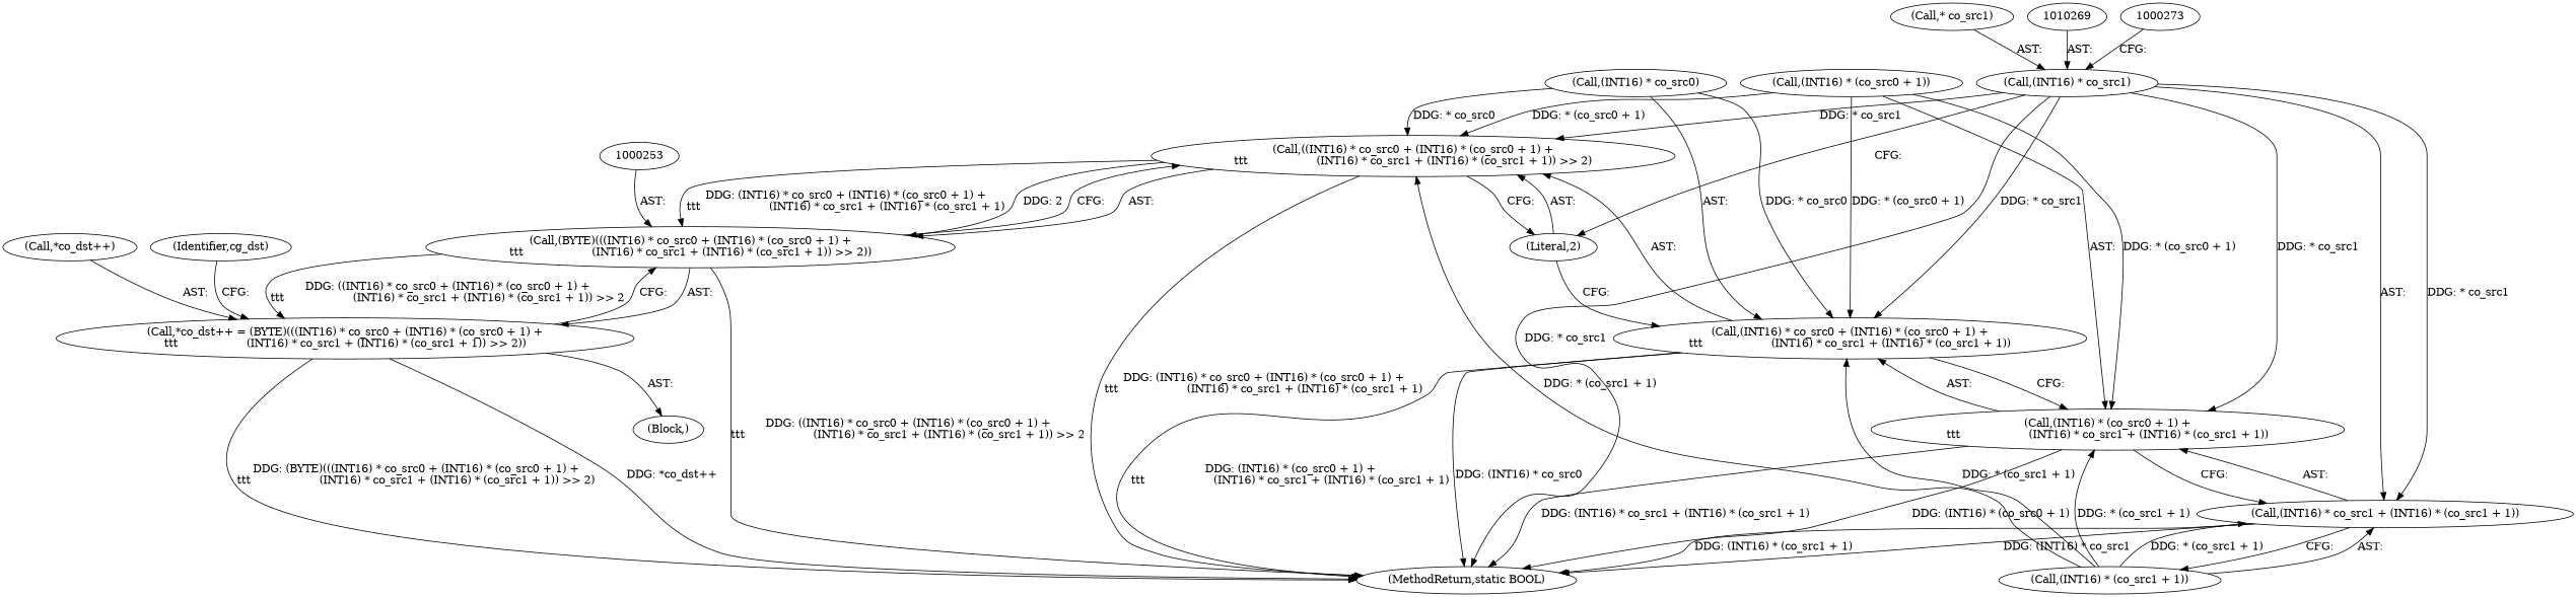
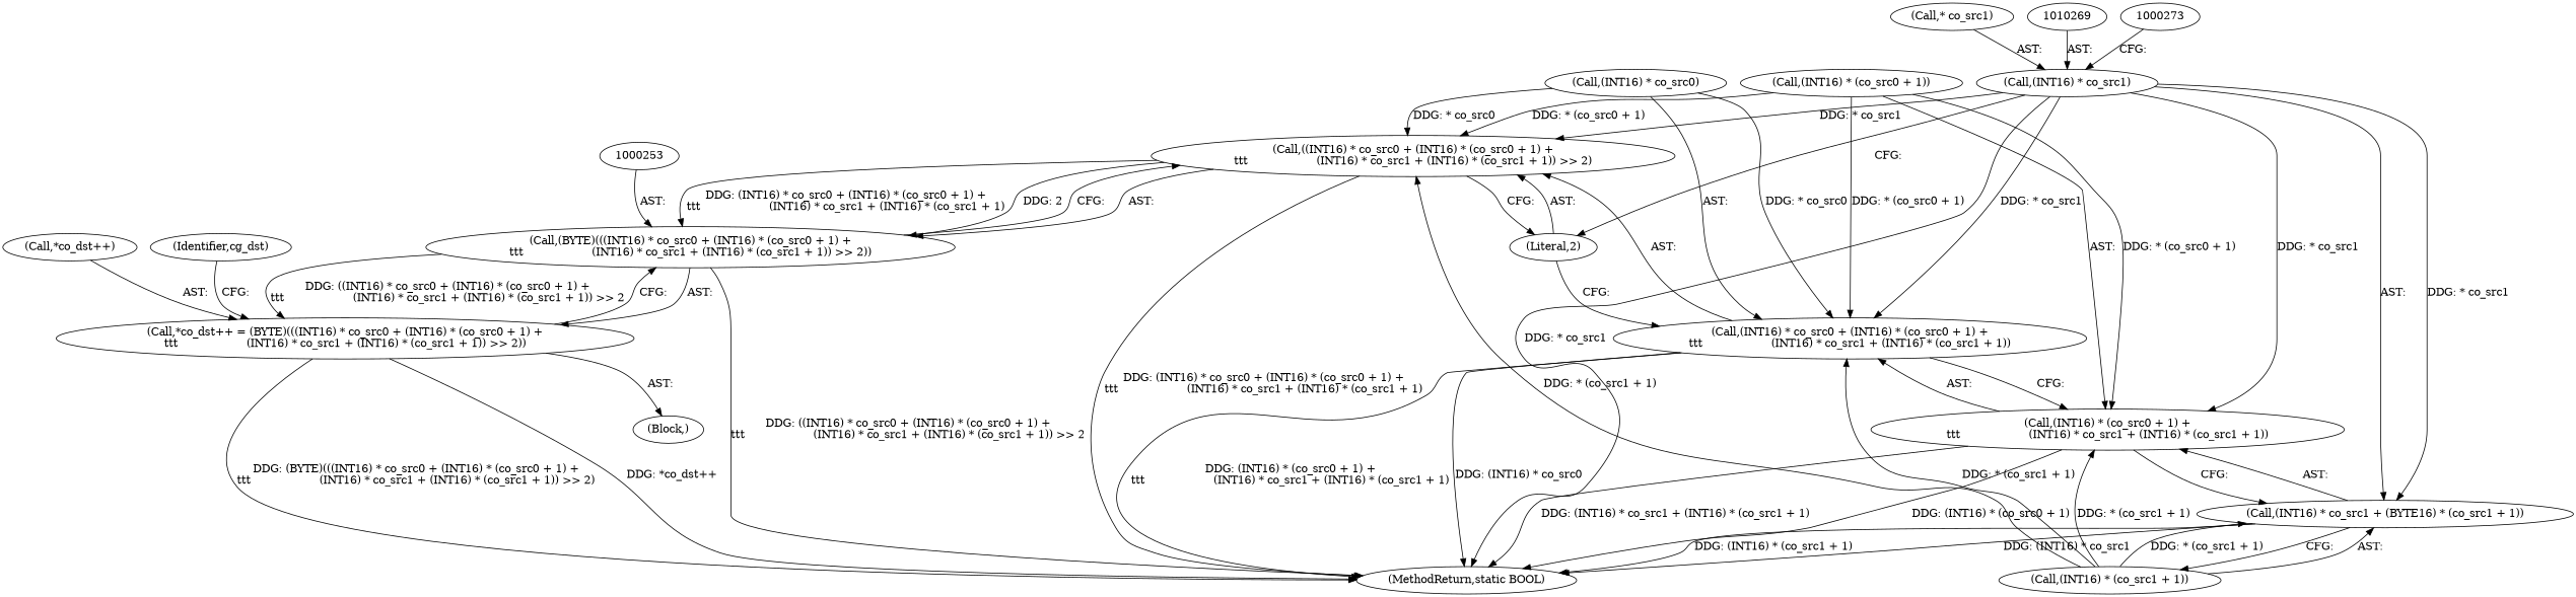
  digraph {
    n1 [label="(Call,(INT16) * co_src1)"]
    n2 [label="(Call,((INT16) * co_src0 + (INT16) * (co_src0 + 1) +\n\t\t\t                    (INT16) * co_src1 + (INT16) * (co_src1 + 1)) >> 2)"]
    n3 [label="(Call,(INT16) * co_src0 + (INT16) * (co_src0 + 1) +\n\t\t\t                    (INT16) * co_src1 + (INT16) * (co_src1 + 1))"]
    n4 [label="(Call,(INT16) * (co_src0 + 1) +\n\t\t\t                    (INT16) * co_src1 + (INT16) * (co_src1 + 1))"]
-   n5 [label="(Call,(INT16) * co_src1 + (INT16) * (co_src1 + 1))"]
+   n5 [label="(Call,(INT16) * co_src1 + (BYTE16) * (co_src1 + 1))"]
    n6 [label="(MethodReturn,static BOOL)"]
    n7 [label="(Literal,2)"]
    n8 [label="(Call,(BYTE)(((INT16) * co_src0 + (INT16) * (co_src0 + 1) +\n\t\t\t                    (INT16) * co_src1 + (INT16) * (co_src1 + 1)) >> 2))"]
    n9 [label="(Call,(INT16) * (co_src1 + 1))"]
    n10 [label="(Call,* co_src1)"]
    n11 [label="(Call,*co_dst++ = (BYTE)(((INT16) * co_src0 + (INT16) * (co_src0 + 1) +\n\t\t\t                    (INT16) * co_src1 + (INT16) * (co_src1 + 1)) >> 2))"]
    n12 [label="(Block,)"]
    n13 [label="(Call,*co_dst++)"]
    n14 [label="(Call,(INT16) * (co_src0 + 1))"]
    n15 [label="(Identifier,cg_dst)"]
    n16 [label="(Call,(INT16) * co_src0)"]
    n17 [label=1010269]
    1000273
    1000253
    n1 -> n2 [label="DDG: * co_src1"]
    n1 -> n3 [label="DDG: * co_src1"]
    n1 -> n4 [label="DDG: * co_src1"]
    n1 -> n5 [label="AST: "]
    n1 -> n5 [label="DDG: * co_src1"]
    n1 -> n6 [label="DDG: * co_src1"]
    n1 -> n7 [label="CFG: "]
    n2 -> n6 [label="DDG: (INT16) * co_src0 + (INT16) * (co_src0 + 1) +\n\t\t\t                    (INT16) * co_src1 + (INT16) * (co_src1 + 1)"]
    n2 -> n7 [label="CFG: "]
    n2 -> n8 [label="AST: "]
    n2 -> n8 [label="DDG: (INT16) * co_src0 + (INT16) * (co_src0 + 1) +\n\t\t\t                    (INT16) * co_src1 + (INT16) * (co_src1 + 1)"]
    n2 -> n8 [label="DDG: 2"]
    n3 -> n2 [label="AST: "]
    n3 -> n4 [label="CFG: "]
    n3 -> n6 [label="DDG: (INT16) * (co_src0 + 1) +\n\t\t\t                    (INT16) * co_src1 + (INT16) * (co_src1 + 1)"]
    n3 -> n6 [label="DDG: (INT16) * co_src0"]
    n4 -> n3 [label="AST: "]
    n4 -> n5 [label="CFG: "]
    n4 -> n6 [label="DDG: (INT16) * co_src1 + (INT16) * (co_src1 + 1)"]
    n4 -> n6 [label="DDG: (INT16) * (co_src0 + 1)"]
    n5 -> n4 [label="AST: "]
    n5 -> n6 [label="DDG: (INT16) * co_src1"]
    n5 -> n6 [label="DDG: (INT16) * (co_src1 + 1)"]
    n5 -> n9 [label="CFG: "]
    n7 -> n2 [label="AST: "]
    n7 -> n3 [label="CFG: "]
    n8 -> n2 [label="CFG: "]
    n8 -> n6 [label="DDG: ((INT16) * co_src0 + (INT16) * (co_src0 + 1) +\n\t\t\t                    (INT16) * co_src1 + (INT16) * (co_src1 + 1)) >> 2"]
    n8 -> n11 [label="AST: "]
    n8 -> n11 [label="DDG: ((INT16) * co_src0 + (INT16) * (co_src0 + 1) +\n\t\t\t                    (INT16) * co_src1 + (INT16) * (co_src1 + 1)) >> 2"]
    n9 -> n2 [label="DDG: * (co_src1 + 1)"]
    n9 -> n3 [label="DDG: * (co_src1 + 1)"]
    n9 -> n4 [label="DDG: * (co_src1 + 1)"]
    n9 -> n5 [label="AST: "]
    n9 -> n5 [label="DDG: * (co_src1 + 1)"]
    n10 -> n1 [label="AST: "]
    n11 -> n6 [label="DDG: (BYTE)(((INT16) * co_src0 + (INT16) * (co_src0 + 1) +\n\t\t\t                    (INT16) * co_src1 + (INT16) * (co_src1 + 1)) >> 2)"]
    n11 -> n6 [label="DDG: *co_dst++"]
    n11 -> n8 [label="CFG: "]
    n11 -> n12 [label="AST: "]
    n13 -> n11 [label="AST: "]
    n14 -> n2 [label="DDG: * (co_src0 + 1)"]
    n14 -> n3 [label="DDG: * (co_src0 + 1)"]
    n14 -> n4 [label="AST: "]
    n14 -> n4 [label="DDG: * (co_src0 + 1)"]
    n15 -> n11 [label="CFG: "]
    n16 -> n2 [label="DDG: * co_src0"]
    n16 -> n3 [label="AST: "]
    n16 -> n3 [label="DDG: * co_src0"]
    n17 -> n1 [label="AST: "]
    1000273 -> n1 [label="CFG: "]
    1000253 -> n8 [label="AST: "]
  }
